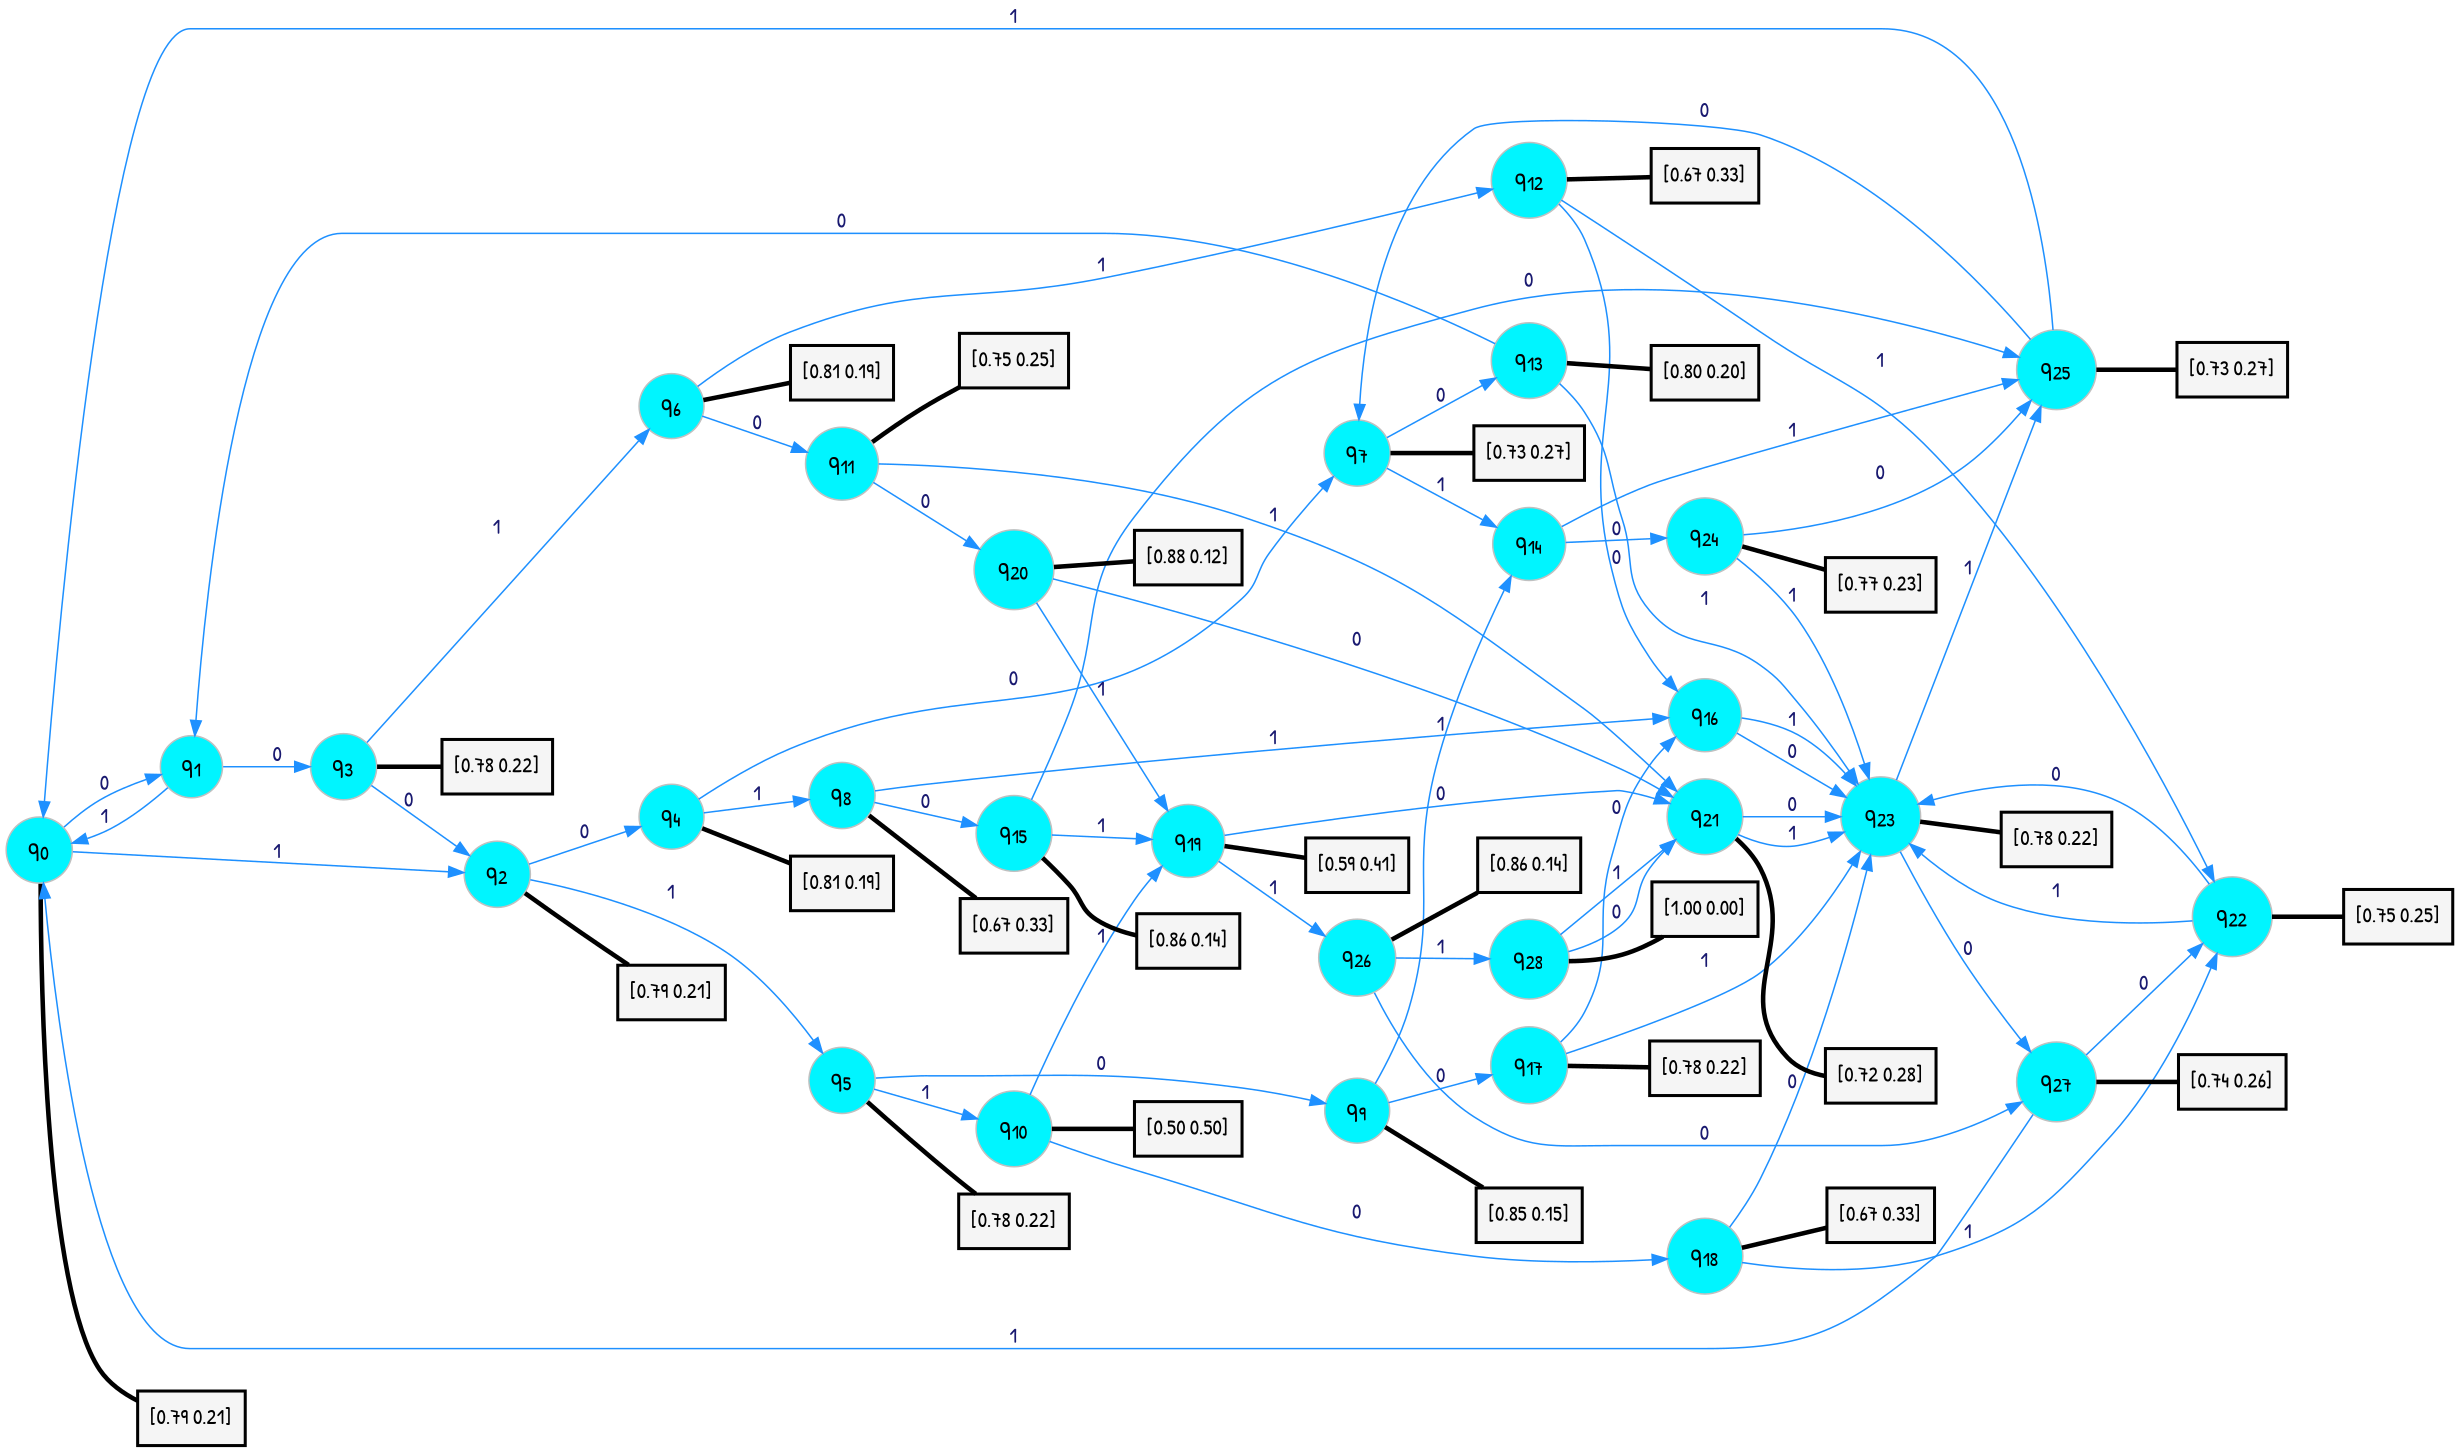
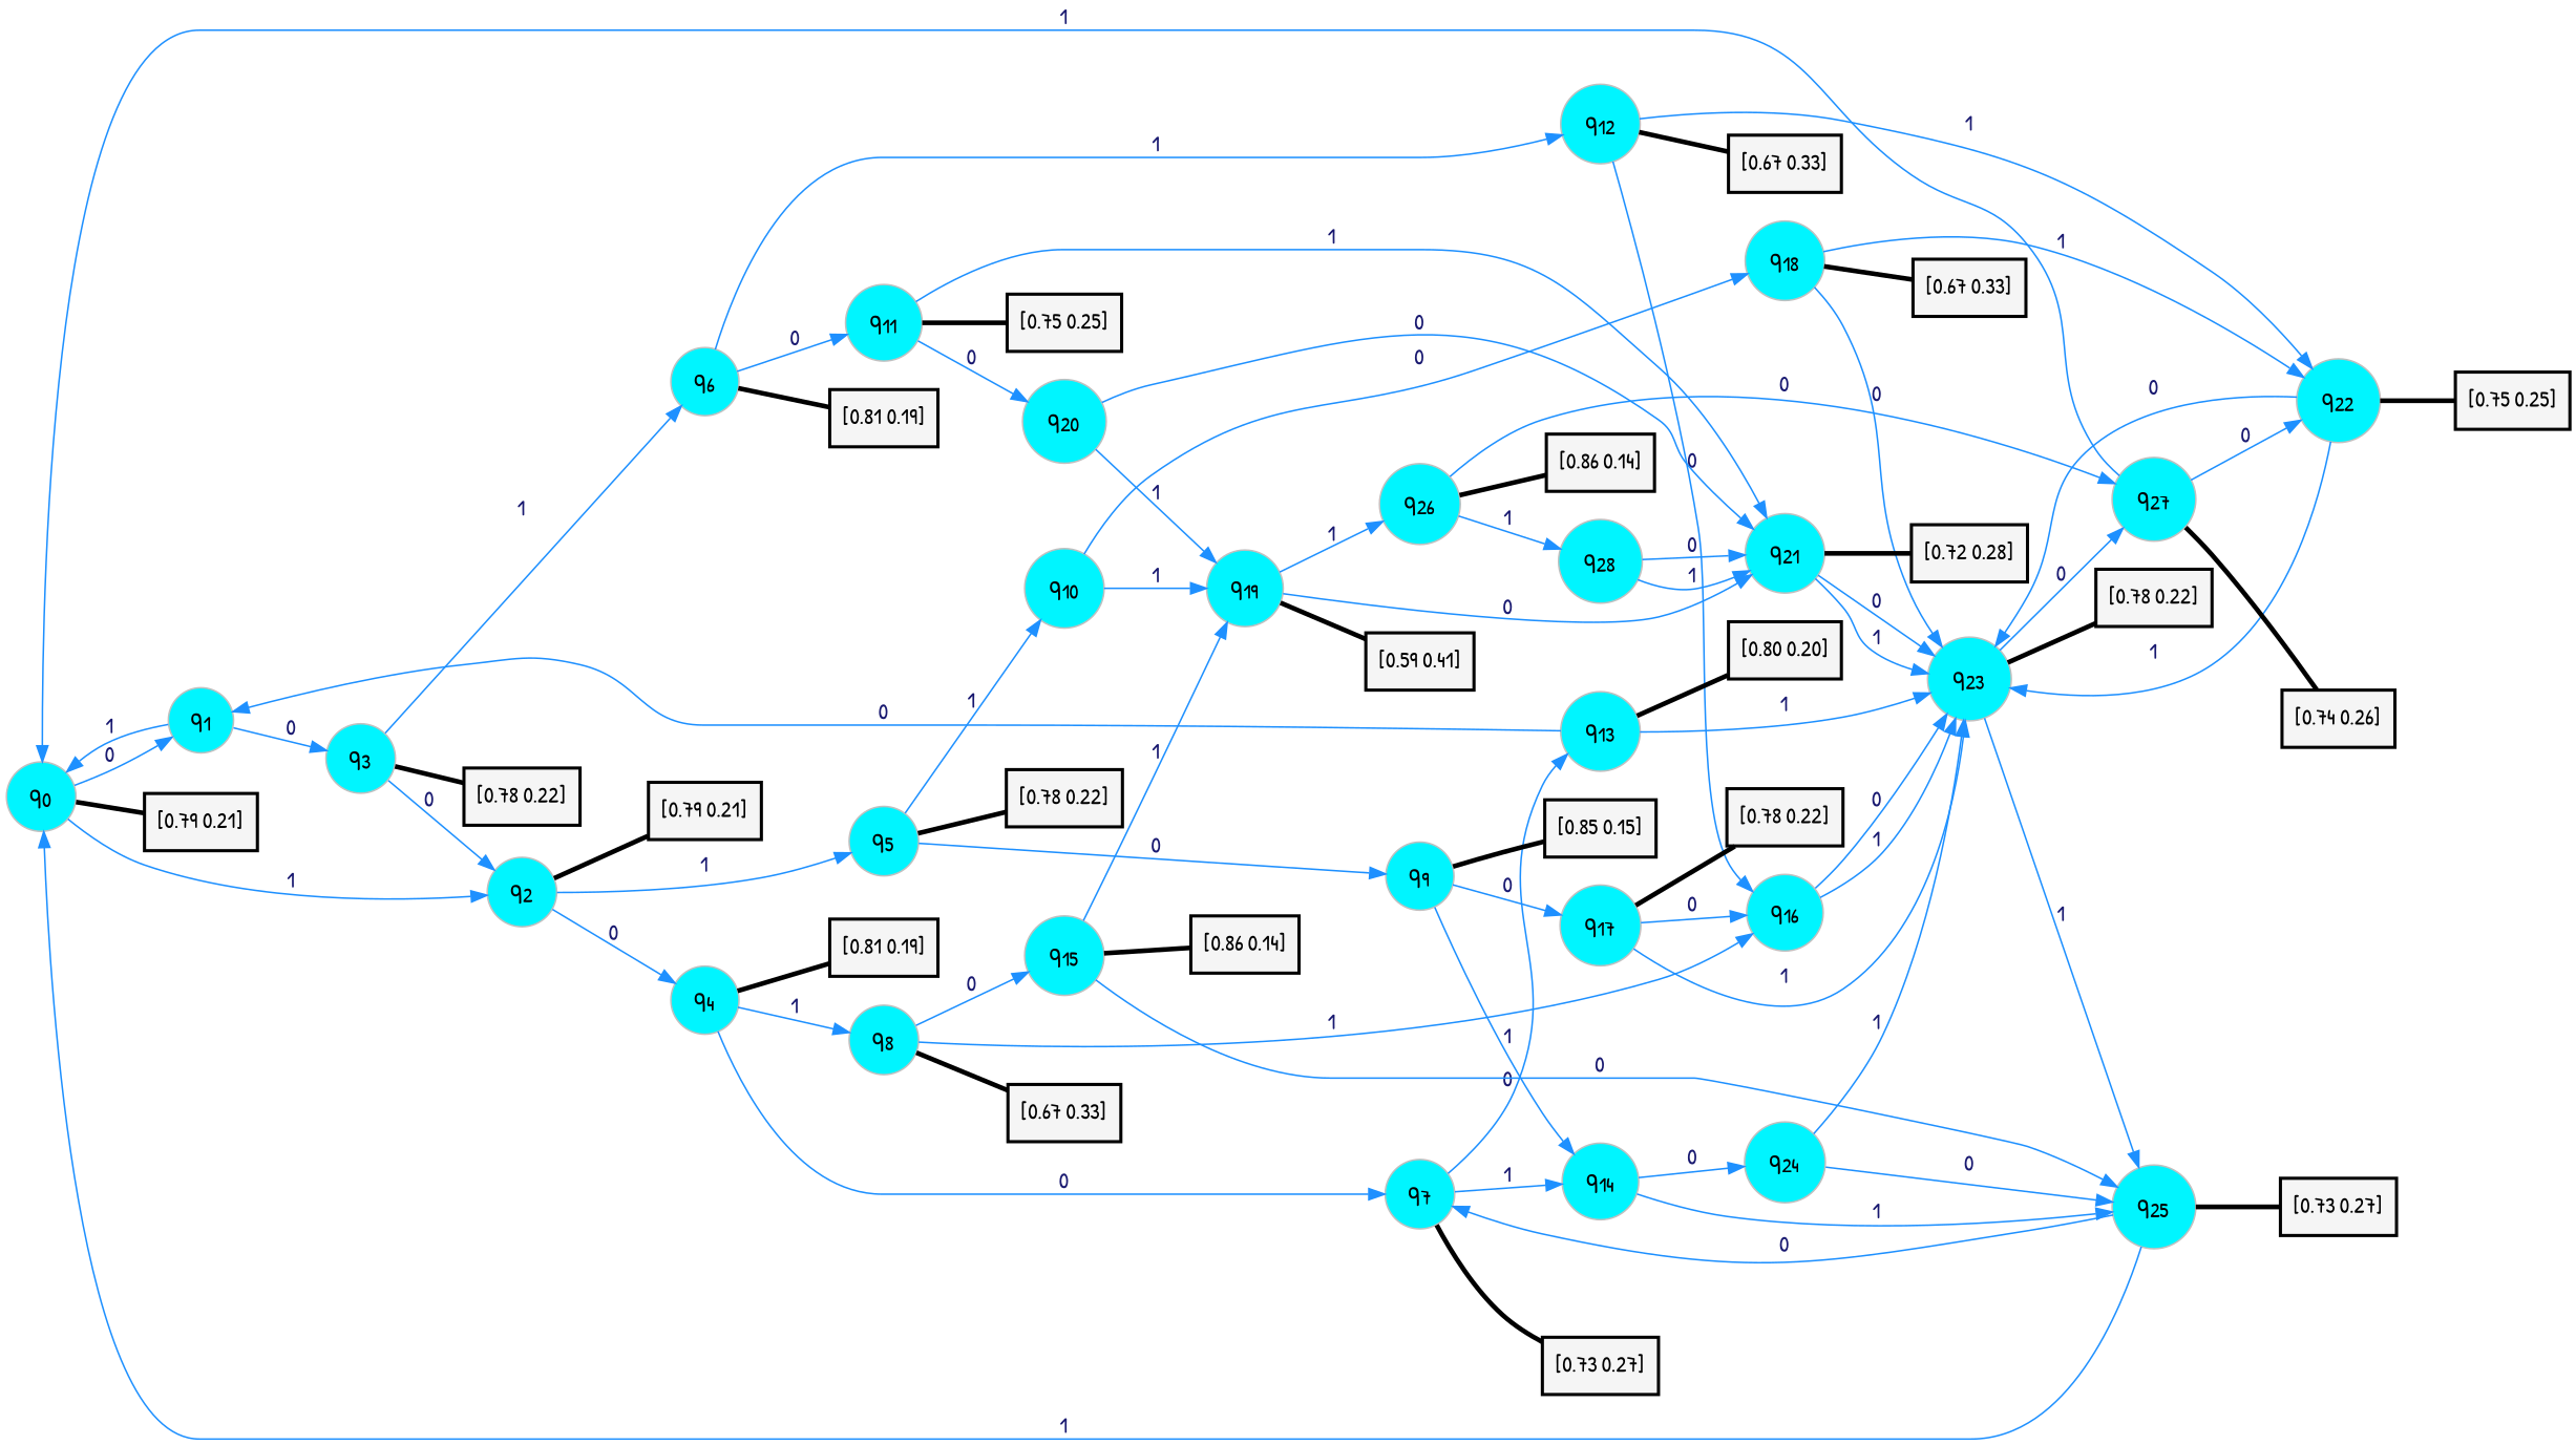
  digraph {
    fontname="Patrick Hand"
    rankdir=LR
    node [color=gray fillcolor=turquoise1 fontcolor=black fontname="Patrick Hand" fontsize=16 fontweight=bold shape=circle style=filled]
    edge [arrowsize=1 color=dodgerblue1 fontcolor=midnightblue fontname="Patrick Hand" fontweight=bold penwidth=1 style=solid weight=20]
    n1 [label=<q<SUB>0</SUB>>]
    n2 [label=<q<SUB>1</SUB>>]
    n3 [label=<q<SUB>2</SUB>>]
    n4 [color=black fillcolor=whitesmoke fontsize=14 label="[0.79 0.21]" penwidth=2 shape=box]
    n5 [label=<q<SUB>3</SUB>>]
    n6 [label=<q<SUB>4</SUB>>]
    n7 [label=<q<SUB>5</SUB>>]
    n8 [color=black fillcolor=whitesmoke fontsize=14 label="[0.79 0.21]" penwidth=2 shape=box]
    n9 [label=<q<SUB>6</SUB>>]
    n10 [color=black fillcolor=whitesmoke fontsize=14 label="[0.78 0.22]" penwidth=2 shape=box]
    n11 [label=<q<SUB>7</SUB>>]
    n12 [label=<q<SUB>8</SUB>>]
    n13 [color=black fillcolor=whitesmoke fontsize=14 label="[0.81 0.19]" penwidth=2 shape=box]
    n14 [label=<q<SUB>9</SUB>>]
    n15 [label=<q<SUB>10</SUB>>]
    n16 [color=black fillcolor=whitesmoke fontsize=14 label="[0.78 0.22]" penwidth=2 shape=box]
    n17 [label=<q<SUB>11</SUB>>]
    n18 [label=<q<SUB>12</SUB>>]
    n19 [color=black fillcolor=whitesmoke fontsize=14 label="[0.81 0.19]" penwidth=2 shape=box]
    n20 [label=<q<SUB>13</SUB>>]
    n21 [label=<q<SUB>14</SUB>>]
    n22 [color=black fillcolor=whitesmoke fontsize=14 label="[0.73 0.27]" penwidth=2 shape=box]
    n23 [label=<q<SUB>15</SUB>>]
    n24 [label=<q<SUB>16</SUB>>]
    n25 [color=black fillcolor=whitesmoke fontsize=14 label="[0.67 0.33]" penwidth=2 shape=box]
    n26 [label=<q<SUB>17</SUB>>]
    n27 [color=black fillcolor=whitesmoke fontsize=14 label="[0.85 0.15]" penwidth=2 shape=box]
    n28 [label=<q<SUB>18</SUB>>]
    n29 [label=<q<SUB>19</SUB>>]
-   n30 [color=black fillcolor=whitesmoke fontsize=14 label="[0.50 0.50]" penwidth=2 shape=box]
    n31 [label=<q<SUB>20</SUB>>]
    n32 [label=<q<SUB>21</SUB>>]
    n33 [color=black fillcolor=whitesmoke fontsize=14 label="[0.75 0.25]" penwidth=2 shape=box]
    n34 [label=<q<SUB>22</SUB>>]
    n35 [color=black fillcolor=whitesmoke fontsize=14 label="[0.67 0.33]" penwidth=2 shape=box]
    n36 [label=<q<SUB>23</SUB>>]
    n37 [color=black fillcolor=whitesmoke fontsize=14 label="[0.80 0.20]" penwidth=2 shape=box]
    n38 [label=<q<SUB>24</SUB>>]
    n39 [label=<q<SUB>25</SUB>>]
    n40 [color=black fillcolor=whitesmoke fontsize=14 label="[0.86 0.14]" penwidth=2 shape=box]
    n41 [color=black fillcolor=whitesmoke fontsize=14 label="[0.78 0.22]" penwidth=2 shape=box]
    n42 [color=black fillcolor=whitesmoke fontsize=14 label="[0.67 0.33]" penwidth=2 shape=box]
    n43 [label=<q<SUB>26</SUB>>]
    n44 [color=black fillcolor=whitesmoke fontsize=14 label="[0.59 0.41]" penwidth=2 shape=box]
-   n45 [color=black fillcolor=whitesmoke fontsize=14 label="[0.88 0.12]" penwidth=2 shape=box]
    n46 [color=black fillcolor=whitesmoke fontsize=14 label="[0.72 0.28]" penwidth=2 shape=box]
    n47 [color=black fillcolor=whitesmoke fontsize=14 label="[0.75 0.25]" penwidth=2 shape=box]
    n48 [label=<q<SUB>27</SUB>>]
    n49 [color=black fillcolor=whitesmoke fontsize=14 label="[0.78 0.22]" penwidth=2 shape=box]
-   n50 [color=black fillcolor=whitesmoke fontsize=14 label="[0.77 0.23]" penwidth=2 shape=box]
    n51 [color=black fillcolor=whitesmoke fontsize=14 label="[0.73 0.27]" penwidth=2 shape=box]
    n52 [label=<q<SUB>28</SUB>>]
    n53 [color=black fillcolor=whitesmoke fontsize=14 label="[0.86 0.14]" penwidth=2 shape=box]
    n54 [color=black fillcolor=whitesmoke fontsize=14 label="[0.74 0.26]" penwidth=2 shape=box]
-   n55 [color=black fillcolor=whitesmoke fontsize=14 label="[1.00 0.00]" penwidth=2 shape=box]
    n1 -> n2 [label=0]
    n1 -> n3 [label=1]
    n1 -> n4 [arrowhead=none color=black penwidth=3]
    n2 -> n1 [label=1]
    n2 -> n5 [label=0]
    n3 -> n6 [label=0]
    n3 -> n7 [label=1]
    n3 -> n8 [arrowhead=none color=black penwidth=3]
    n5 -> n3 [label=0]
    n5 -> n9 [label=1]
    n5 -> n10 [arrowhead=none color=black penwidth=3]
    n6 -> n11 [label=0]
    n6 -> n12 [label=1]
    n6 -> n13 [arrowhead=none color=black penwidth=3]
    n7 -> n14 [label=0]
    n7 -> n15 [label=1]
    n7 -> n16 [arrowhead=none color=black penwidth=3]
    n9 -> n17 [label=0]
    n9 -> n18 [label=1]
    n9 -> n19 [arrowhead=none color=black penwidth=3]
    n11 -> n20 [label=0]
    n11 -> n21 [label=1]
    n11 -> n22 [arrowhead=none color=black penwidth=3]
    n12 -> n23 [label=0]
    n12 -> n24 [label=1]
    n12 -> n25 [arrowhead=none color=black penwidth=3]
    n14 -> n21 [label=1]
    n14 -> n26 [label=0]
    n14 -> n27 [arrowhead=none color=black penwidth=3]
    n15 -> n28 [label=0]
    n15 -> n29 [label=1]
-   n15 -> n30 [arrowhead=none color=black penwidth=3]
    n17 -> n31 [label=0]
    n17 -> n32 [label=1]
    n17 -> n33 [arrowhead=none color=black penwidth=3]
    n18 -> n24 [label=0]
    n18 -> n34 [label=1]
    n18 -> n35 [arrowhead=none color=black penwidth=3]
    n20 -> n2 [label=0]
    n20 -> n36 [label=1]
    n20 -> n37 [arrowhead=none color=black penwidth=3]
    n21 -> n38 [label=0]
    n21 -> n39 [label=1]
    n23 -> n29 [label=1]
    n23 -> n39 [label=0]
    n23 -> n40 [arrowhead=none color=black penwidth=3]
    n24 -> n36 [label=0]
    n24 -> n36 [label=1]
    n26 -> n24 [label=0]
    n26 -> n36 [label=1]
    n26 -> n41 [arrowhead=none color=black penwidth=3]
    n28 -> n34 [label=1]
    n28 -> n36 [label=0]
    n28 -> n42 [arrowhead=none color=black penwidth=3]
    n29 -> n32 [label=0]
    n29 -> n43 [label=1]
    n29 -> n44 [arrowhead=none color=black penwidth=3]
    n31 -> n29 [label=1]
    n31 -> n32 [label=0]
-   n31 -> n45 [arrowhead=none color=black penwidth=3]
    n32 -> n36 [label=0]
    n32 -> n36 [label=1]
    n32 -> n46 [arrowhead=none color=black penwidth=3]
    n34 -> n36 [label=0]
    n34 -> n36 [label=1]
    n34 -> n47 [arrowhead=none color=black penwidth=3]
    n36 -> n39 [label=1]
    n36 -> n48 [label=0]
    n36 -> n49 [arrowhead=none color=black penwidth=3]
    n38 -> n36 [label=1]
    n38 -> n39 [label=0]
-   n38 -> n50 [arrowhead=none color=black penwidth=3]
    n39 -> n1 [label=1]
    n39 -> n11 [label=0]
    n39 -> n51 [arrowhead=none color=black penwidth=3]
    n43 -> n48 [label=0]
    n43 -> n52 [label=1]
    n43 -> n53 [arrowhead=none color=black penwidth=3]
    n48 -> n1 [label=1]
    n48 -> n34 [label=0]
    n48 -> n54 [arrowhead=none color=black penwidth=3]
    n52 -> n32 [label=0]
    n52 -> n32 [label=1]
-   n52 -> n55 [arrowhead=none color=black penwidth=3]
  }
